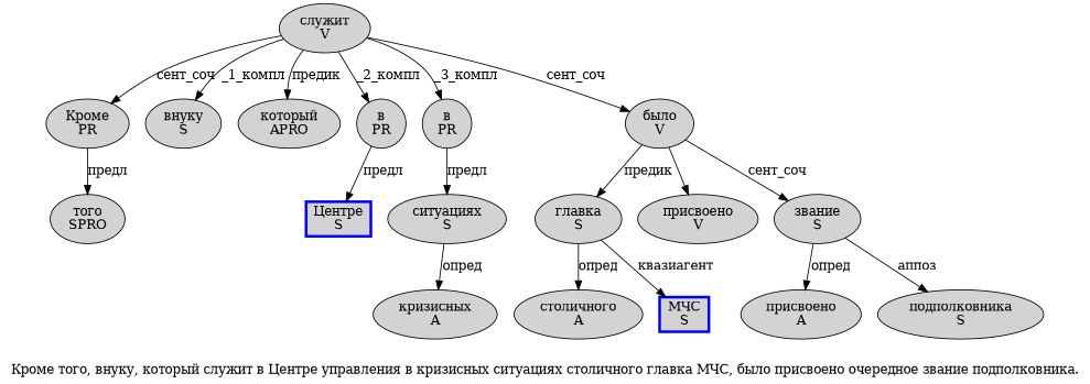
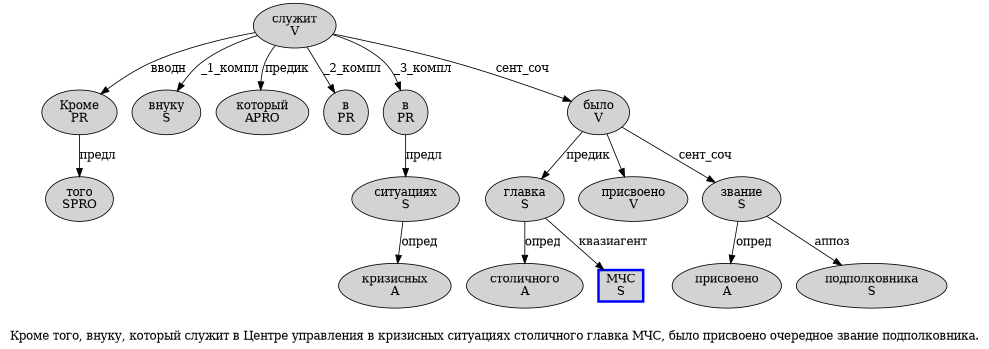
  digraph {
    label="Кроме того, внуку, который служит в Центре управления в кризисных ситуациях столичного главка МЧС, было присвоено очередное звание подполковника."
    node [fillcolor=lightgray penwidth=1 shape=ellipse style=filled]
    n1 [label="Кроме\nPR"]
    n2 [label="того\nSPRO"]
    n3 [label="внуку\nS"]
    n4 [label="который\nAPRO"]
    n5 [label="служит\nV"]
    n6 [label="в\nPR"]
    n7 [label="в\nPR"]
    n8 [label="было\nV"]
-   n9 [color=blue label="Центре\nS" penwidth=3 shape=box]
    n10 [label="ситуациях\nS"]
    n11 [label="главка\nS"]
    n12 [label="присвоено\nV"]
    n13 [label="звание\nS"]
    n14 [label="кризисных\nA"]
    n15 [label="столичного\nA"]
    n16 [color=blue label="МЧС\nS" penwidth=3 shape=box]
    n17 [label="присвоено\nA"]
    n18 [label="подполковника\nS"]
    n1 -> n2 [label="предл"]
-   n5 -> n1 [label="сент_соч"]
+   n5 -> n1 [label="вводн"]
    n5 -> n3 [label="_1_компл"]
    n5 -> n4 [label="предик"]
    n5 -> n6 [label="_2_компл"]
    n5 -> n7 [label="_3_компл"]
    n5 -> n8 [label="сент_соч"]
-   n6 -> n9 [label="предл"]
    n7 -> n10 [label="предл"]
    n8 -> n11 [label="предик"]
    n8 -> n12
    n8 -> n13 [label="сент_соч"]
    n10 -> n14 [label="опред"]
    n11 -> n15 [label="опред"]
    n11 -> n16 [label="квазиагент"]
    n13 -> n17 [label="опред"]
    n13 -> n18 [label="аппоз"]
  }
